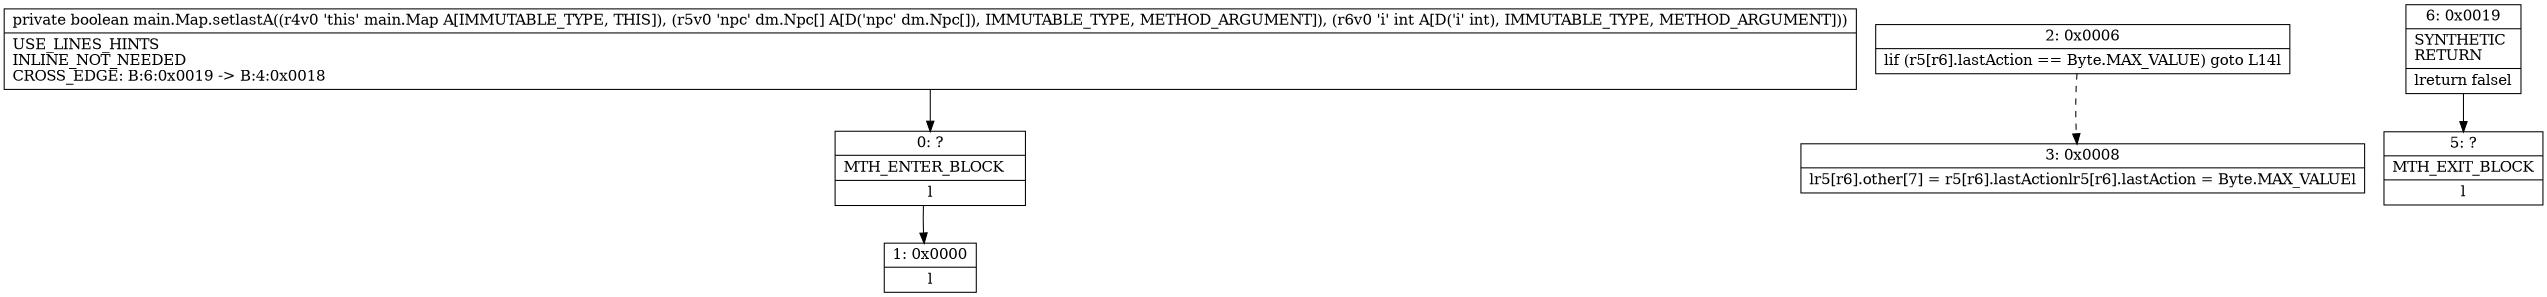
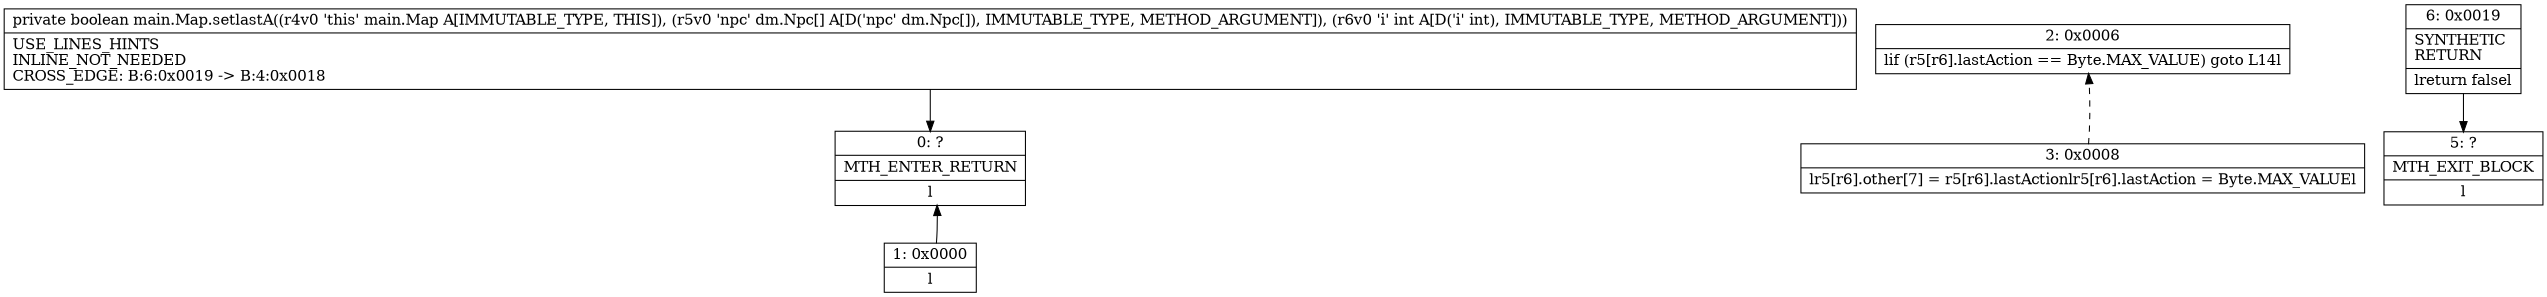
  digraph {
    node [shape=record]
-   n1 [label="{0\:\ ?|MTH_ENTER_BLOCK\l|l}"]
+   n1 [label="{0\:\ ?|MTH_ENTER_RETURN\l|l}"]
    n2 [label="{1\:\ 0x0000|l}"]
    n3 [label="{2\:\ 0x0006|lif (r5[r6].lastAction == Byte.MAX_VALUE) goto L14l}"]
    n4 [label="{3\:\ 0x0008|lr5[r6].other[7] = r5[r6].lastActionlr5[r6].lastAction = Byte.MAX_VALUEl}"]
    n5 [label="{6\:\ 0x0019|SYNTHETIC\lRETURN\l|lreturn falsel}"]
    n6 [label="{5\:\ ?|MTH_EXIT_BLOCK\l|l}"]
    n7 [label="{private boolean main.Map.setlastA((r4v0 'this' main.Map A[IMMUTABLE_TYPE, THIS]), (r5v0 'npc' dm.Npc[] A[D('npc' dm.Npc[]), IMMUTABLE_TYPE, METHOD_ARGUMENT]), (r6v0 'i' int A[D('i' int), IMMUTABLE_TYPE, METHOD_ARGUMENT]))  | USE_LINES_HINTS\lINLINE_NOT_NEEDED\lCROSS_EDGE: B:6:0x0019 \-\> B:4:0x0018\l}"]
-   n1 -> n2
-   n3 -> n4 [style=dashed]
+   n2 -> n1
+   n4 -> n3 [style=dashed]
    n5 -> n6
    n7 -> n1
  }
